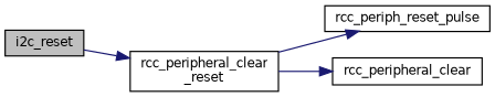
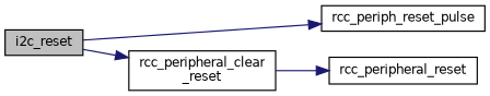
  digraph {
    fontname="DejaVu Sans"
    rankdir=LR
    node [color=black fillcolor=white fontname="DejaVu Sans" fontsize=10 shape=record style=filled]
    edge [color=midnightblue fontname="DejaVu Sans" fontsize=10 labelfontname=Helvetica labelfontsize=10 style=solid]
    n1 [fillcolor=grey75 fontcolor=black height=0.2 label=i2c_reset width=0.4]
    n2 [height=0.2 label=rcc_periph_reset_pulse width=0.4]
    n3 [height=0.2 label="rcc_peripheral_clear\l_reset" width=0.4]
-   n4 [height=0.2 label=rcc_peripheral_clear width=0.4]
-   n3 -> n2
+   n4 [height=0.2 label=rcc_peripheral_reset width=0.4]
+   n1 -> n2
    n1 -> n3
    n3 -> n4
  }
